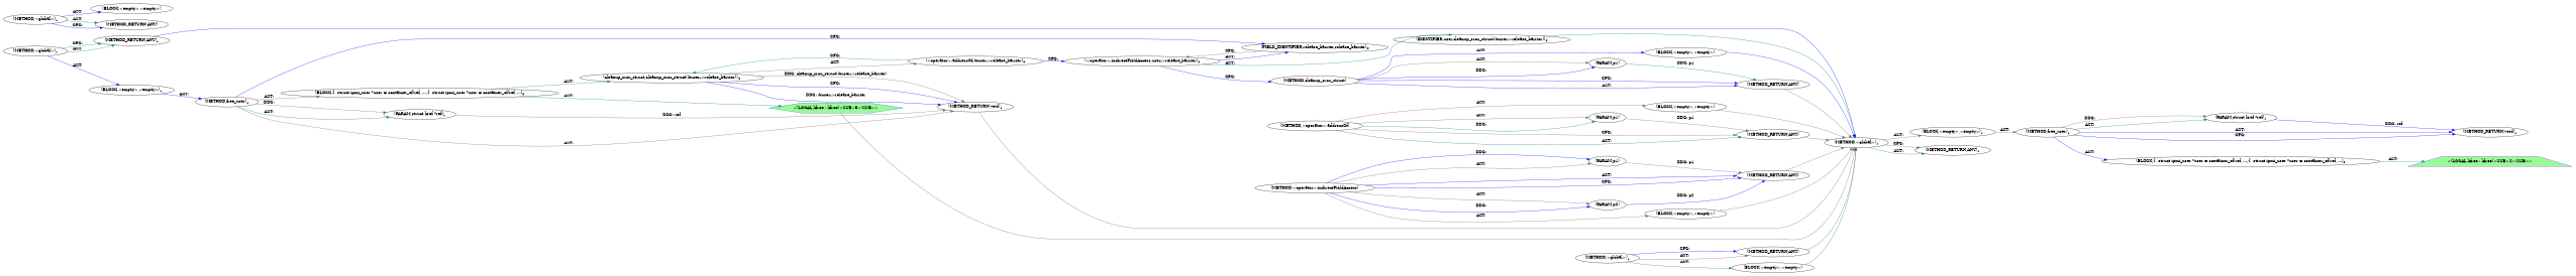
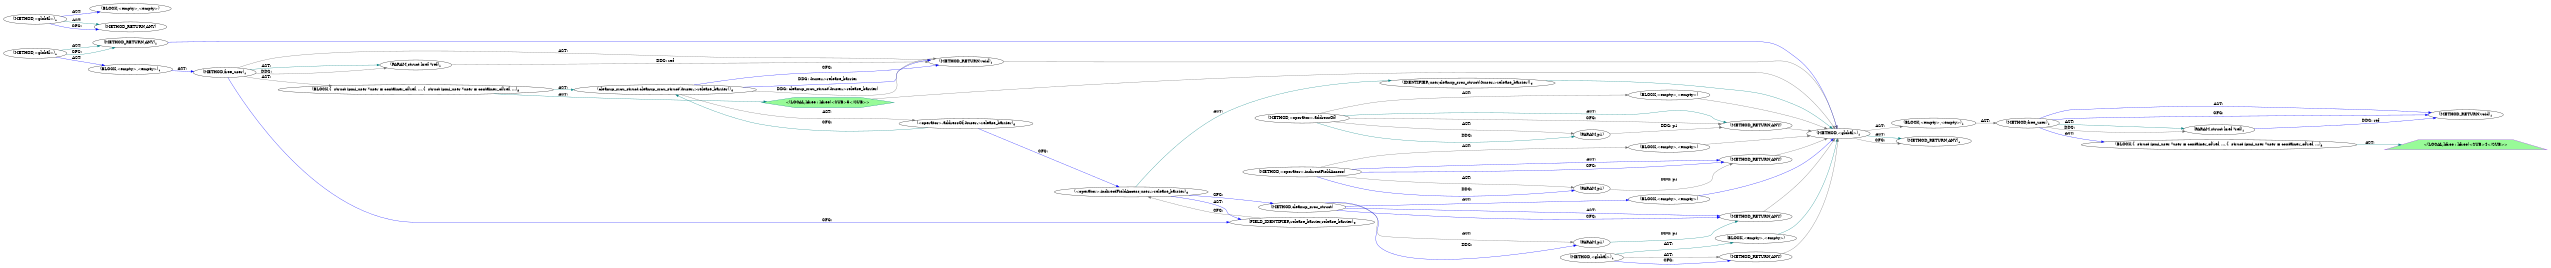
  digraph {
    rankdir=LR
    edge [color=gray40]
    n1 [label=<(METHOD,&lt;global&gt;)<SUB>1</SUB>>]
    n2 [label=<(BLOCK,&lt;empty&gt;,&lt;empty&gt;)<SUB>1</SUB>>]
    n3 [label=<(METHOD_RETURN,ANY)<SUB>1</SUB>>]
    n4 [label=<(METHOD,free_user)<SUB>1</SUB>>]
    n5 [label=<(PARAM,struct kref *ref)<SUB>1</SUB>>]
    n6 [label=<(BLOCK,{  	struct ipmi_user *user = container_of(ref, ...,{  	struct ipmi_user *user = container_of(ref, ...)<SUB>2</SUB>>]
    n7 [label=<(METHOD_RETURN,void)<SUB>1</SUB>>]
    n8 [color=purple fillcolor=palegreen label="<(LOCAL,kfree : kfree)<SUB>4</SUB>>" shape=trapezium style=filled]
    n9 [label=<(METHOD,&lt;global&gt;)<SUB>1</SUB>>]
    n10 [label=<(BLOCK,&lt;empty&gt;,&lt;empty&gt;)>]
    n11 [label=<(METHOD_RETURN,ANY)>]
    n12 [label=<(METHOD,&lt;global&gt;)<SUB>1</SUB>>]
    n13 [label=<(BLOCK,&lt;empty&gt;,&lt;empty&gt;)<SUB>1</SUB>>]
    n14 [label=<(METHOD_RETURN,ANY)<SUB>1</SUB>>]
    n15 [label=<(METHOD,free_user)<SUB>1</SUB>>]
    n16 [label=<(PARAM,struct kref *ref)<SUB>1</SUB>>]
    n17 [label=<(BLOCK,{  	struct ipmi_user *user = container_of(ref, ...,{  	struct ipmi_user *user = container_of(ref, ...)<SUB>2</SUB>>]
    n18 [label=<(FIELD_IDENTIFIER,release_barrier,release_barrier)<SUB>4</SUB>>]
    n19 [label=<(METHOD_RETURN,void)<SUB>1</SUB>>]
    n20 [label=<(cleanup_srcu_struct,cleanup_srcu_struct(&amp;user-&gt;release_barrier))<SUB>4</SUB>>]
    n21 [color=teal fillcolor=palegreen label="<(LOCAL,kfree : kfree)<SUB>5</SUB>>" shape=hexagon style=filled]
    n22 [label=<(&lt;operator&gt;.indirectFieldAccess,user-&gt;release_barrier)<SUB>4</SUB>>]
    n23 [label=<(&lt;operator&gt;.addressOf,&amp;user-&gt;release_barrier)<SUB>4</SUB>>]
    n24 [label=<(IDENTIFIER,user,cleanup_srcu_struct(&amp;user-&gt;release_barrier))<SUB>4</SUB>>]
    n25 [label=<(METHOD,cleanup_srcu_struct)>]
    n26 [label=<(METHOD,&lt;operator&gt;.addressOf)>]
    n27 [label=<(PARAM,p1)>]
    n28 [label=<(BLOCK,&lt;empty&gt;,&lt;empty&gt;)>]
    n29 [label=<(METHOD_RETURN,ANY)>]
    n30 [label=<(METHOD,&lt;operator&gt;.indirectFieldAccess)>]
    n31 [label=<(PARAM,p1)>]
-   n32 [label=<(PARAM,p2)>]
    n33 [label=<(BLOCK,&lt;empty&gt;,&lt;empty&gt;)>]
    n34 [label=<(METHOD_RETURN,ANY)>]
    n35 [label=<(PARAM,p1)>]
    n36 [label=<(BLOCK,&lt;empty&gt;,&lt;empty&gt;)>]
    n37 [label=<(METHOD_RETURN,ANY)>]
    n38 [label=<(METHOD,&lt;global&gt;)<SUB>1</SUB>>]
    n39 [label=<(BLOCK,&lt;empty&gt;,&lt;empty&gt;)>]
    n40 [label=<(METHOD_RETURN,ANY)>]
    n1 -> n2 [label="AST: "]
    n1 -> n3 [color=teal label="AST: "]
    n1 -> n3 [label="CFG: "]
    n2 -> n4 [label="AST: "]
    n4 -> n5 [color=teal label="AST: "]
    n4 -> n5 [label="DDG: "]
    n4 -> n6 [color=blue label="AST: "]
    n4 -> n7 [color=blue label="AST: "]
    n4 -> n7 [color=blue label="CFG: "]
    n5 -> n7 [color=blue label="DDG: ref"]
    n6 -> n8 [color=teal label="AST: "]
    n9 -> n10 [color=blue label="AST: "]
    n9 -> n11 [color=teal label="AST: "]
    n9 -> n11 [color=blue label="CFG: "]
    n12 -> n13 [color=blue label="AST: "]
    n12 -> n14 [color=teal label="AST: "]
    n12 -> n14 [color=teal label="CFG: "]
    n13 -> n15 [color=blue label="AST: "]
    n14 -> n1 [color=blue]
    n15 -> n16 [color=teal label="AST: "]
    n15 -> n16 [label="DDG: "]
    n15 -> n17 [label="AST: "]
    n15 -> n18 [color=blue label="CFG: "]
    n15 -> n19 [label="AST: "]
    n16 -> n19 [label="DDG: ref"]
    n17 -> n20 [color=teal label="AST: "]
    n17 -> n21 [color=teal label="AST: "]
    n18 -> n22 [label="CFG: "]
    n19 -> n1
    n20 -> n19 [color=blue label="CFG: "]
    n20 -> n19 [color=blue label="DDG: &amp;user-&gt;release_barrier"]
    n20 -> n19 [label="DDG: cleanup_srcu_struct(&amp;user-&gt;release_barrier)"]
    n20 -> n23 [label="AST: "]
    n21 -> n1
    n22 -> n18 [color=blue label="AST: "]
    n22 -> n24 [color=teal label="AST: "]
    n22 -> n25 [color=blue label="CFG: "]
    n23 -> n20 [color=teal label="CFG: "]
    n23 -> n22 [color=blue label="CFG: "]
    n24 -> n1 [color=teal]
    n25 -> n35 [label="AST: "]
    n25 -> n35 [color=blue label="DDG: "]
    n25 -> n36 [color=blue label="AST: "]
    n25 -> n37 [color=blue label="AST: "]
    n25 -> n37 [color=blue label="CFG: "]
    n26 -> n27 [label="AST: "]
    n26 -> n27 [color=teal label="DDG: "]
    n26 -> n28 [label="AST: "]
    n26 -> n29 [color=teal label="AST: "]
    n26 -> n29 [label="CFG: "]
    n27 -> n29 [label="DDG: p1"]
    n28 -> n1
    n29 -> n1
    n30 -> n31 [label="AST: "]
    n30 -> n31 [color=blue label="DDG: "]
-   n30 -> n32 [label="AST: "]
-   n30 -> n32 [color=blue label="DDG: "]
    n30 -> n33 [label="AST: "]
    n30 -> n34 [color=blue label="AST: "]
    n30 -> n34 [color=blue label="CFG: "]
    n31 -> n34 [label="DDG: p1"]
-   n32 -> n34 [color=blue label="DDG: p2"]
    n33 -> n1
    n34 -> n1
    n35 -> n37 [color=teal label="DDG: p1"]
    n36 -> n1 [color=blue]
    n37 -> n1
    n38 -> n39 [color=teal label="AST: "]
    n38 -> n40 [label="AST: "]
    n38 -> n40 [color=blue label="CFG: "]
    n39 -> n1 [color=teal]
    n40 -> n1
  }
